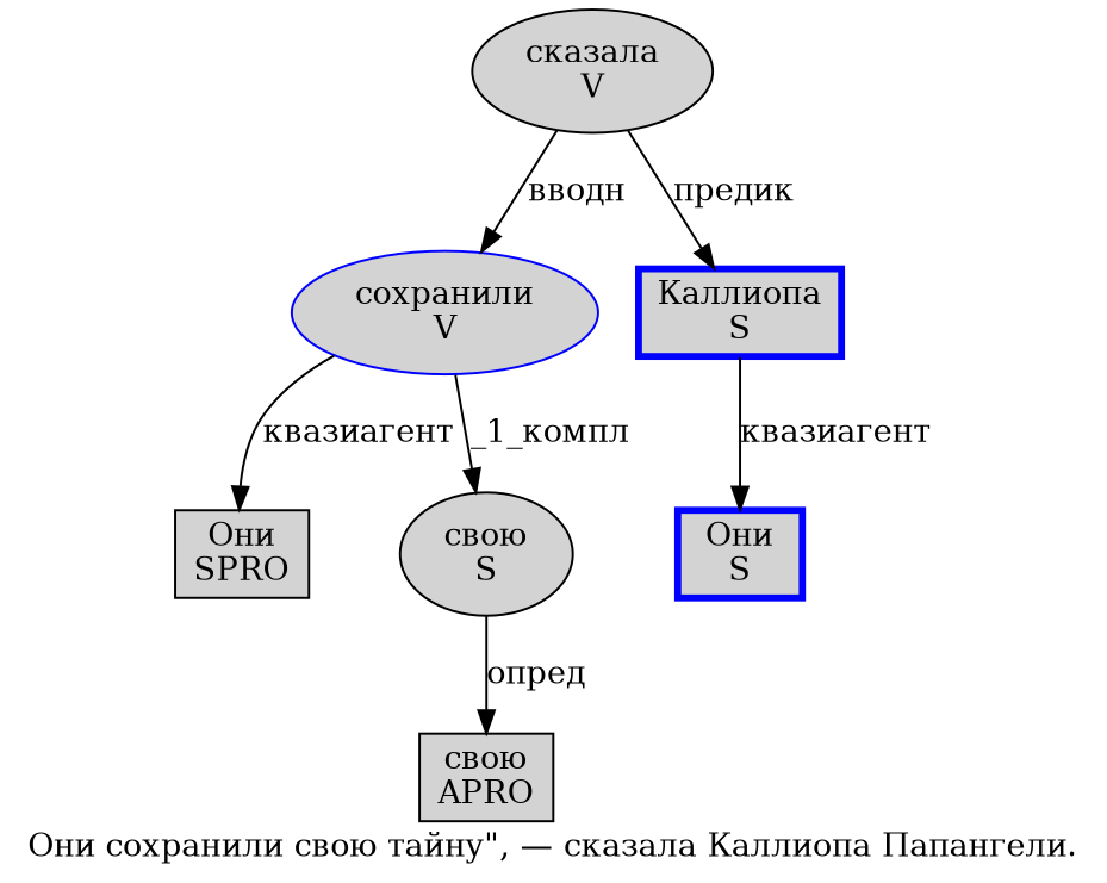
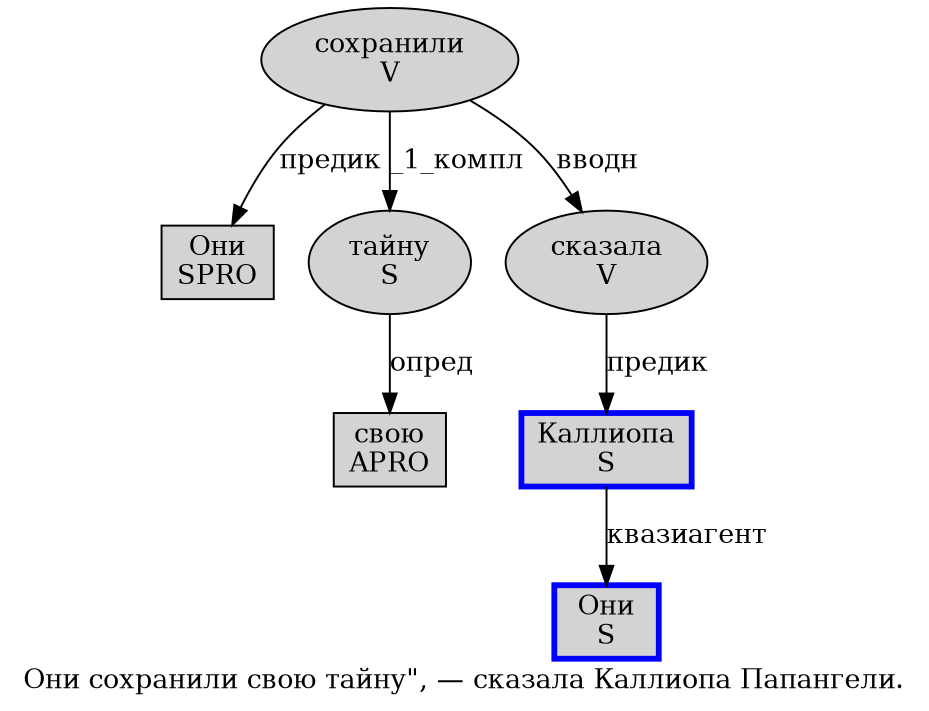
  digraph {
    label="Они сохранили свою тайну\", — сказала Каллиопа Папангели."
    node [fillcolor=lightgray penwidth=1 shape=box style=filled]
    n1 [label="Они\nSPRO"]
-   n2 [label="сохранили\nV" shape=ellipse color=blue]
-   n3 [label="свою\nS" shape=ellipse]
+   n2 [label="сохранили\nV" shape=ellipse]
+   n3 [label="тайну\nS" shape=ellipse]
    n4 [label="сказала\nV" shape=ellipse]
    n5 [label="свою\nAPRO"]
    n6 [color=blue label="Каллиопа\nS" penwidth=3]
    n7 [color=blue label="Они\nS" penwidth=3]
-   n2 -> n1 [label="квазиагент"]
+   n2 -> n1 [label="предик"]
    n2 -> n3 [label="_1_компл"]
-   n4 -> n2 [label="вводн"]
+   n2 -> n4 [label="вводн"]
    n3 -> n5 [label="опред"]
    n4 -> n6 [label="предик"]
    n6 -> n7 [label="квазиагент"]
  }
